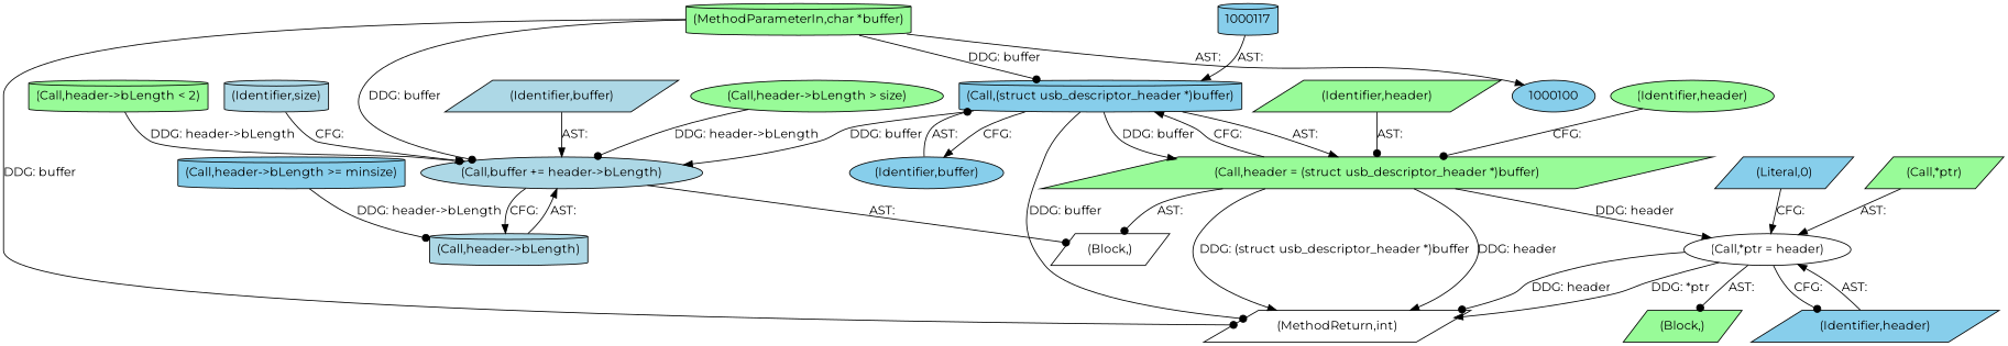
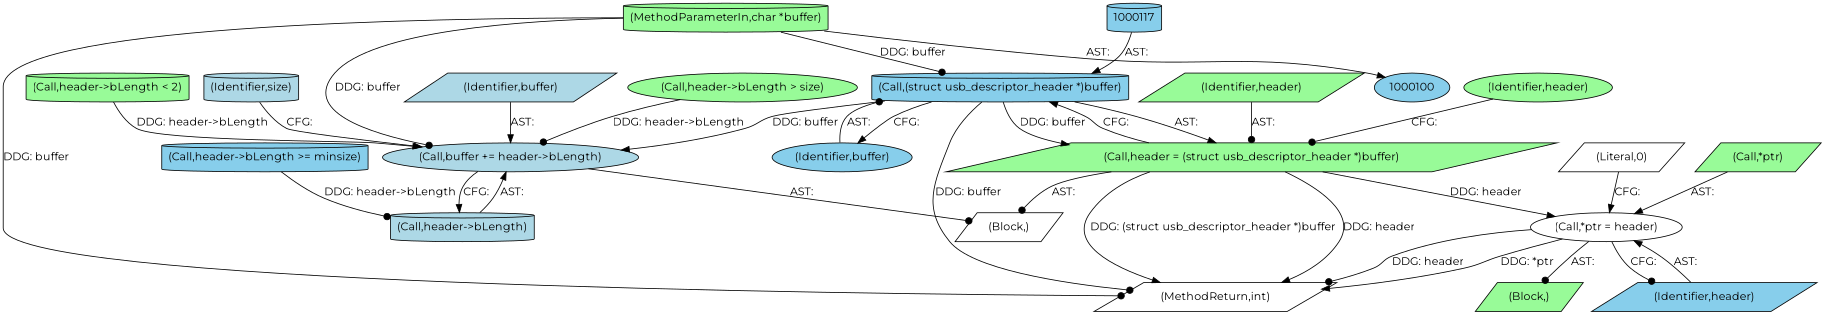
  digraph {
    fontname=Montserrat
    node [fillcolor=palegreen fontname=Montserrat shape=parallelogram style=filled]
    edge [arrowhead=normal fontname=Montserrat]
    n1 [label="(MethodParameterIn,char *buffer)" shape=cylinder]
    n2 [fillcolor=skyblue label="(Call,(struct usb_descriptor_header *)buffer)" shape=cylinder]
    n3 [fillcolor=lightblue label="(Call,buffer += header->bLength)" shape=ellipse]
    n4 [fillcolor=white label="(MethodReturn,int)"]
    1000100 [fillcolor=skyblue shape=ellipse]
    n6 [label="(Call,header = (struct usb_descriptor_header *)buffer)"]
    n7 [fillcolor=skyblue label="(Identifier,buffer)" shape=ellipse]
    n8 [fillcolor=white label="(Block,)"]
    n9 [fillcolor=lightblue label="(Call,header->bLength)" shape=cylinder]
    n10 [fillcolor=white label="(Call,*ptr = header)" shape=ellipse]
    n11 [label="(Block,)"]
    n12 [fillcolor=skyblue label="(Identifier,header)"]
    n13 [label="(Identifier,header)" shape=ellipse]
    n14 [fillcolor=skyblue label="(Call,header->bLength >= minsize)" shape=cylinder]
    n15 [label="(Identifier,header)"]
    n16 [fillcolor=lightblue label="(Identifier,buffer)"]
    n17 [label="(Call,header->bLength > size)" shape=ellipse]
-   n18 [fillcolor=skyblue label="(Literal,0)"]
+   n18 [fillcolor=white label="(Literal,0)"]
    n19 [label="(Call,*ptr)"]
    n20 [fillcolor=lightblue label="(Identifier,size)" shape=cylinder]
    n21 [label="(Call,header->bLength < 2)" shape=cylinder]
    1000117 [fillcolor=skyblue shape=cylinder]
    n1 -> n2 [arrowhead=dot label="DDG: buffer"]
    n1 -> n3 [arrowhead=dot label="DDG: buffer"]
    n1 -> n4 [arrowhead=dot label="DDG: buffer"]
    n1 -> 1000100 [label="AST: "]
    n2 -> n3 [label="DDG: buffer"]
    n2 -> n4 [arrowhead=dot label="DDG: buffer"]
    n2 -> n6 [label="AST: "]
    n2 -> n6 [label="DDG: buffer"]
    n2 -> n7 [label="CFG: "]
    n3 -> n8 [arrowhead=dot label="AST: "]
    n3 -> n9 [label="CFG: "]
    n6 -> n2 [label="CFG: "]
    n6 -> n4 [label="DDG: header"]
    n6 -> n4 [label="DDG: (struct usb_descriptor_header *)buffer"]
    n6 -> n8 [arrowhead=dot label="AST: "]
    n6 -> n10 [label="DDG: header"]
    n7 -> n2 [arrowhead=dot label="AST: "]
    n9 -> n3 [label="AST: "]
    n10 -> n4 [arrowhead=dot label="DDG: header"]
    n10 -> n4 [label="DDG: *ptr"]
    n10 -> n11 [arrowhead=dot label="AST: "]
    n10 -> n12 [arrowhead=dot label="CFG: "]
    n12 -> n10 [label="AST: "]
    n13 -> n6 [arrowhead=dot label="CFG: "]
    n14 -> n9 [arrowhead=dot label="DDG: header->bLength"]
    n15 -> n6 [arrowhead=dot label="AST: "]
    n16 -> n3 [label="AST: "]
    n17 -> n3 [arrowhead=dot label="DDG: header->bLength"]
    n18 -> n10 [label="CFG: "]
    n19 -> n10 [label="AST: "]
    n20 -> n3 [label="CFG: "]
-   n21 -> n3 [arrowhead=dot label="DDG: header->bLength"]
+   n21 -> n3 [label="DDG: header->bLength"]
    1000117 -> n2 [label="AST: "]
  }
